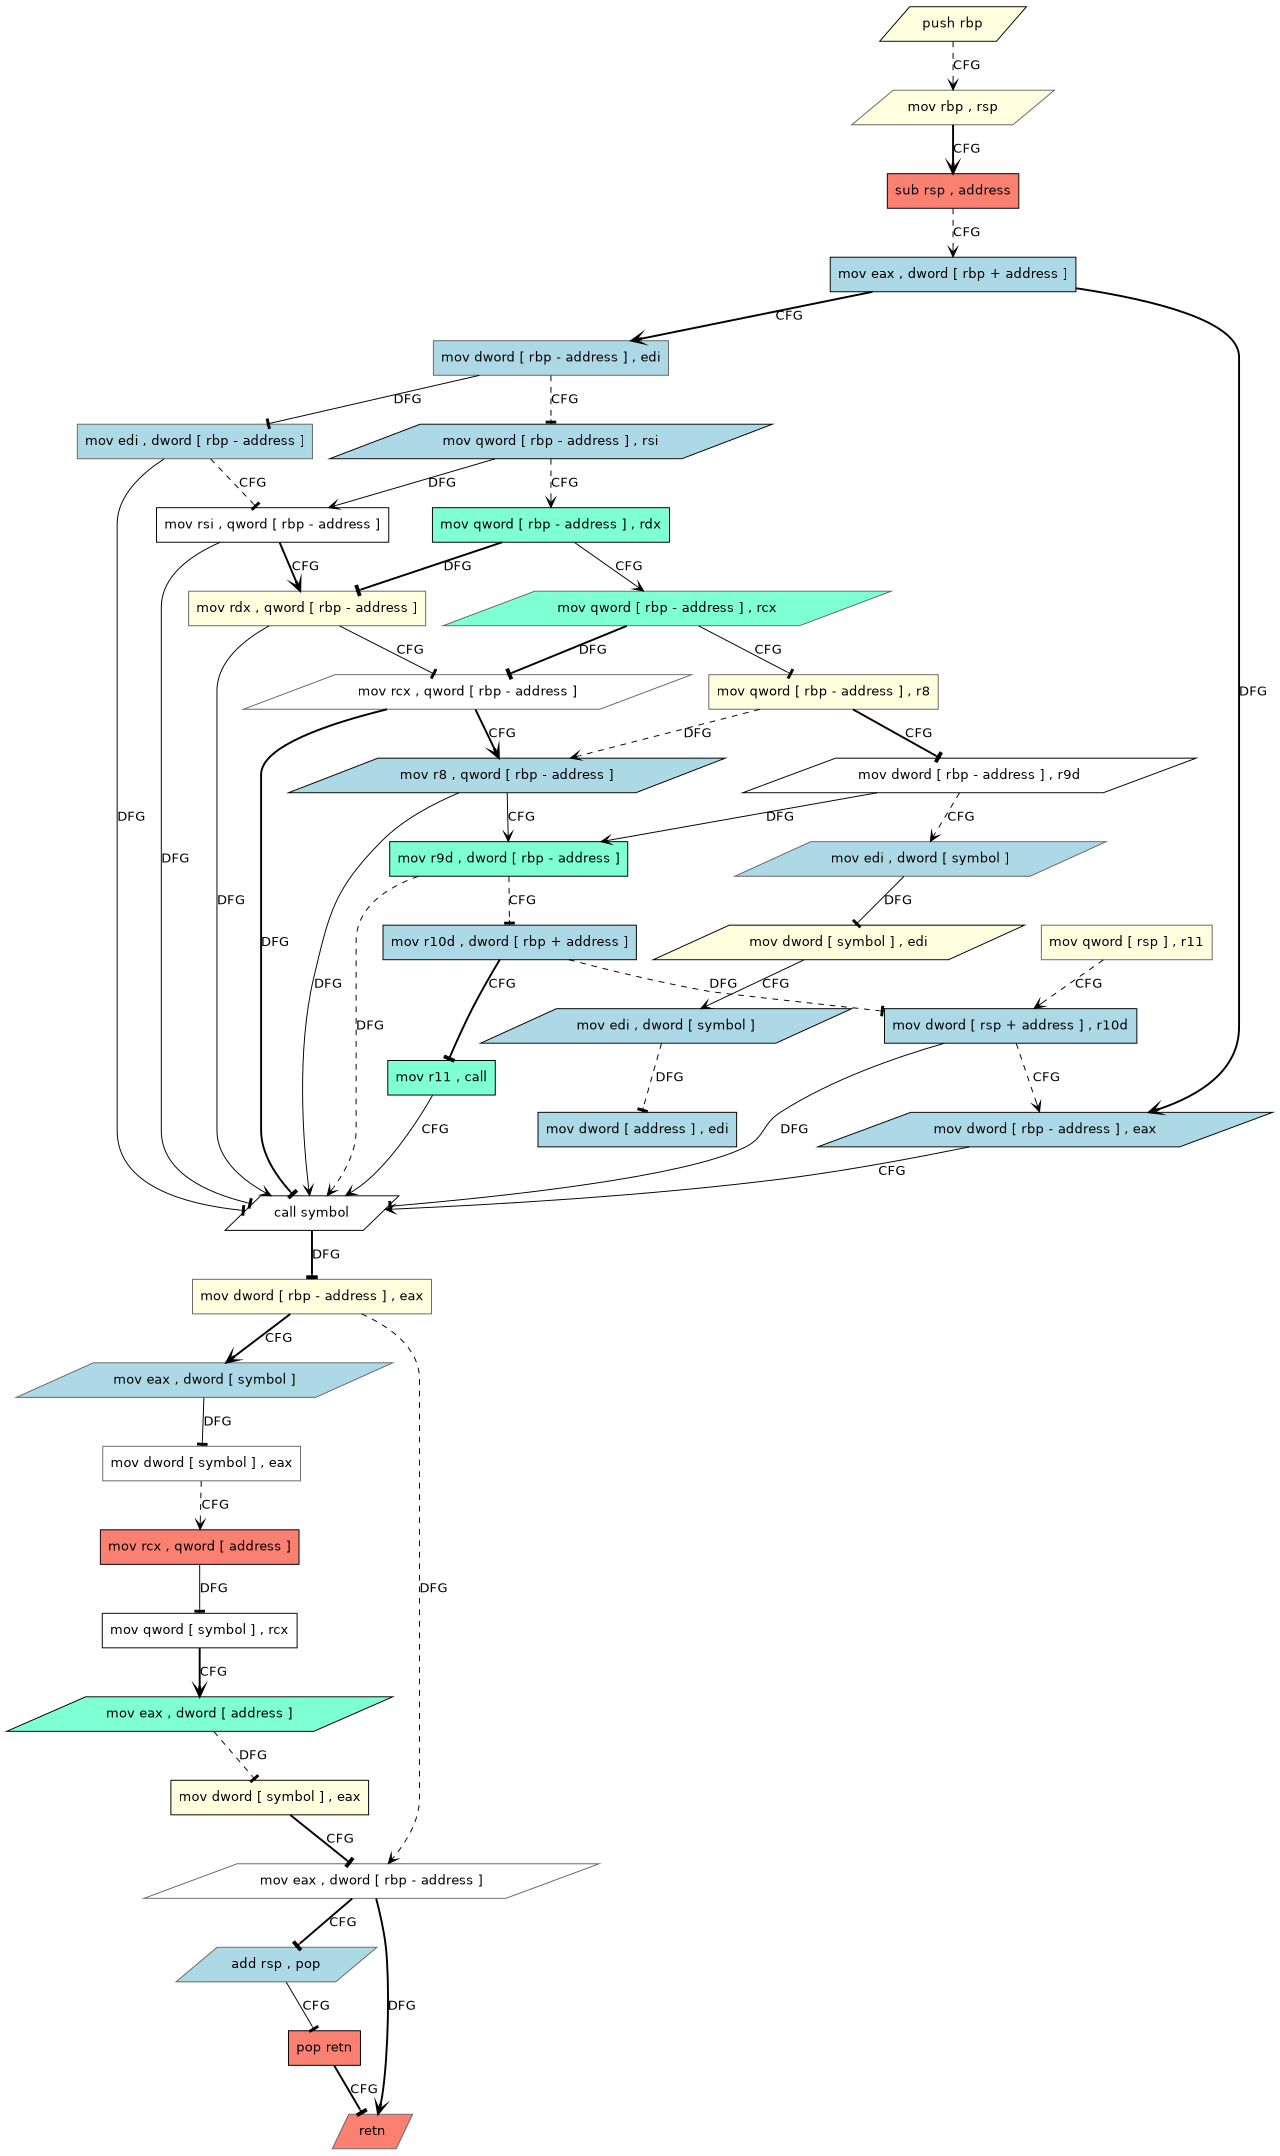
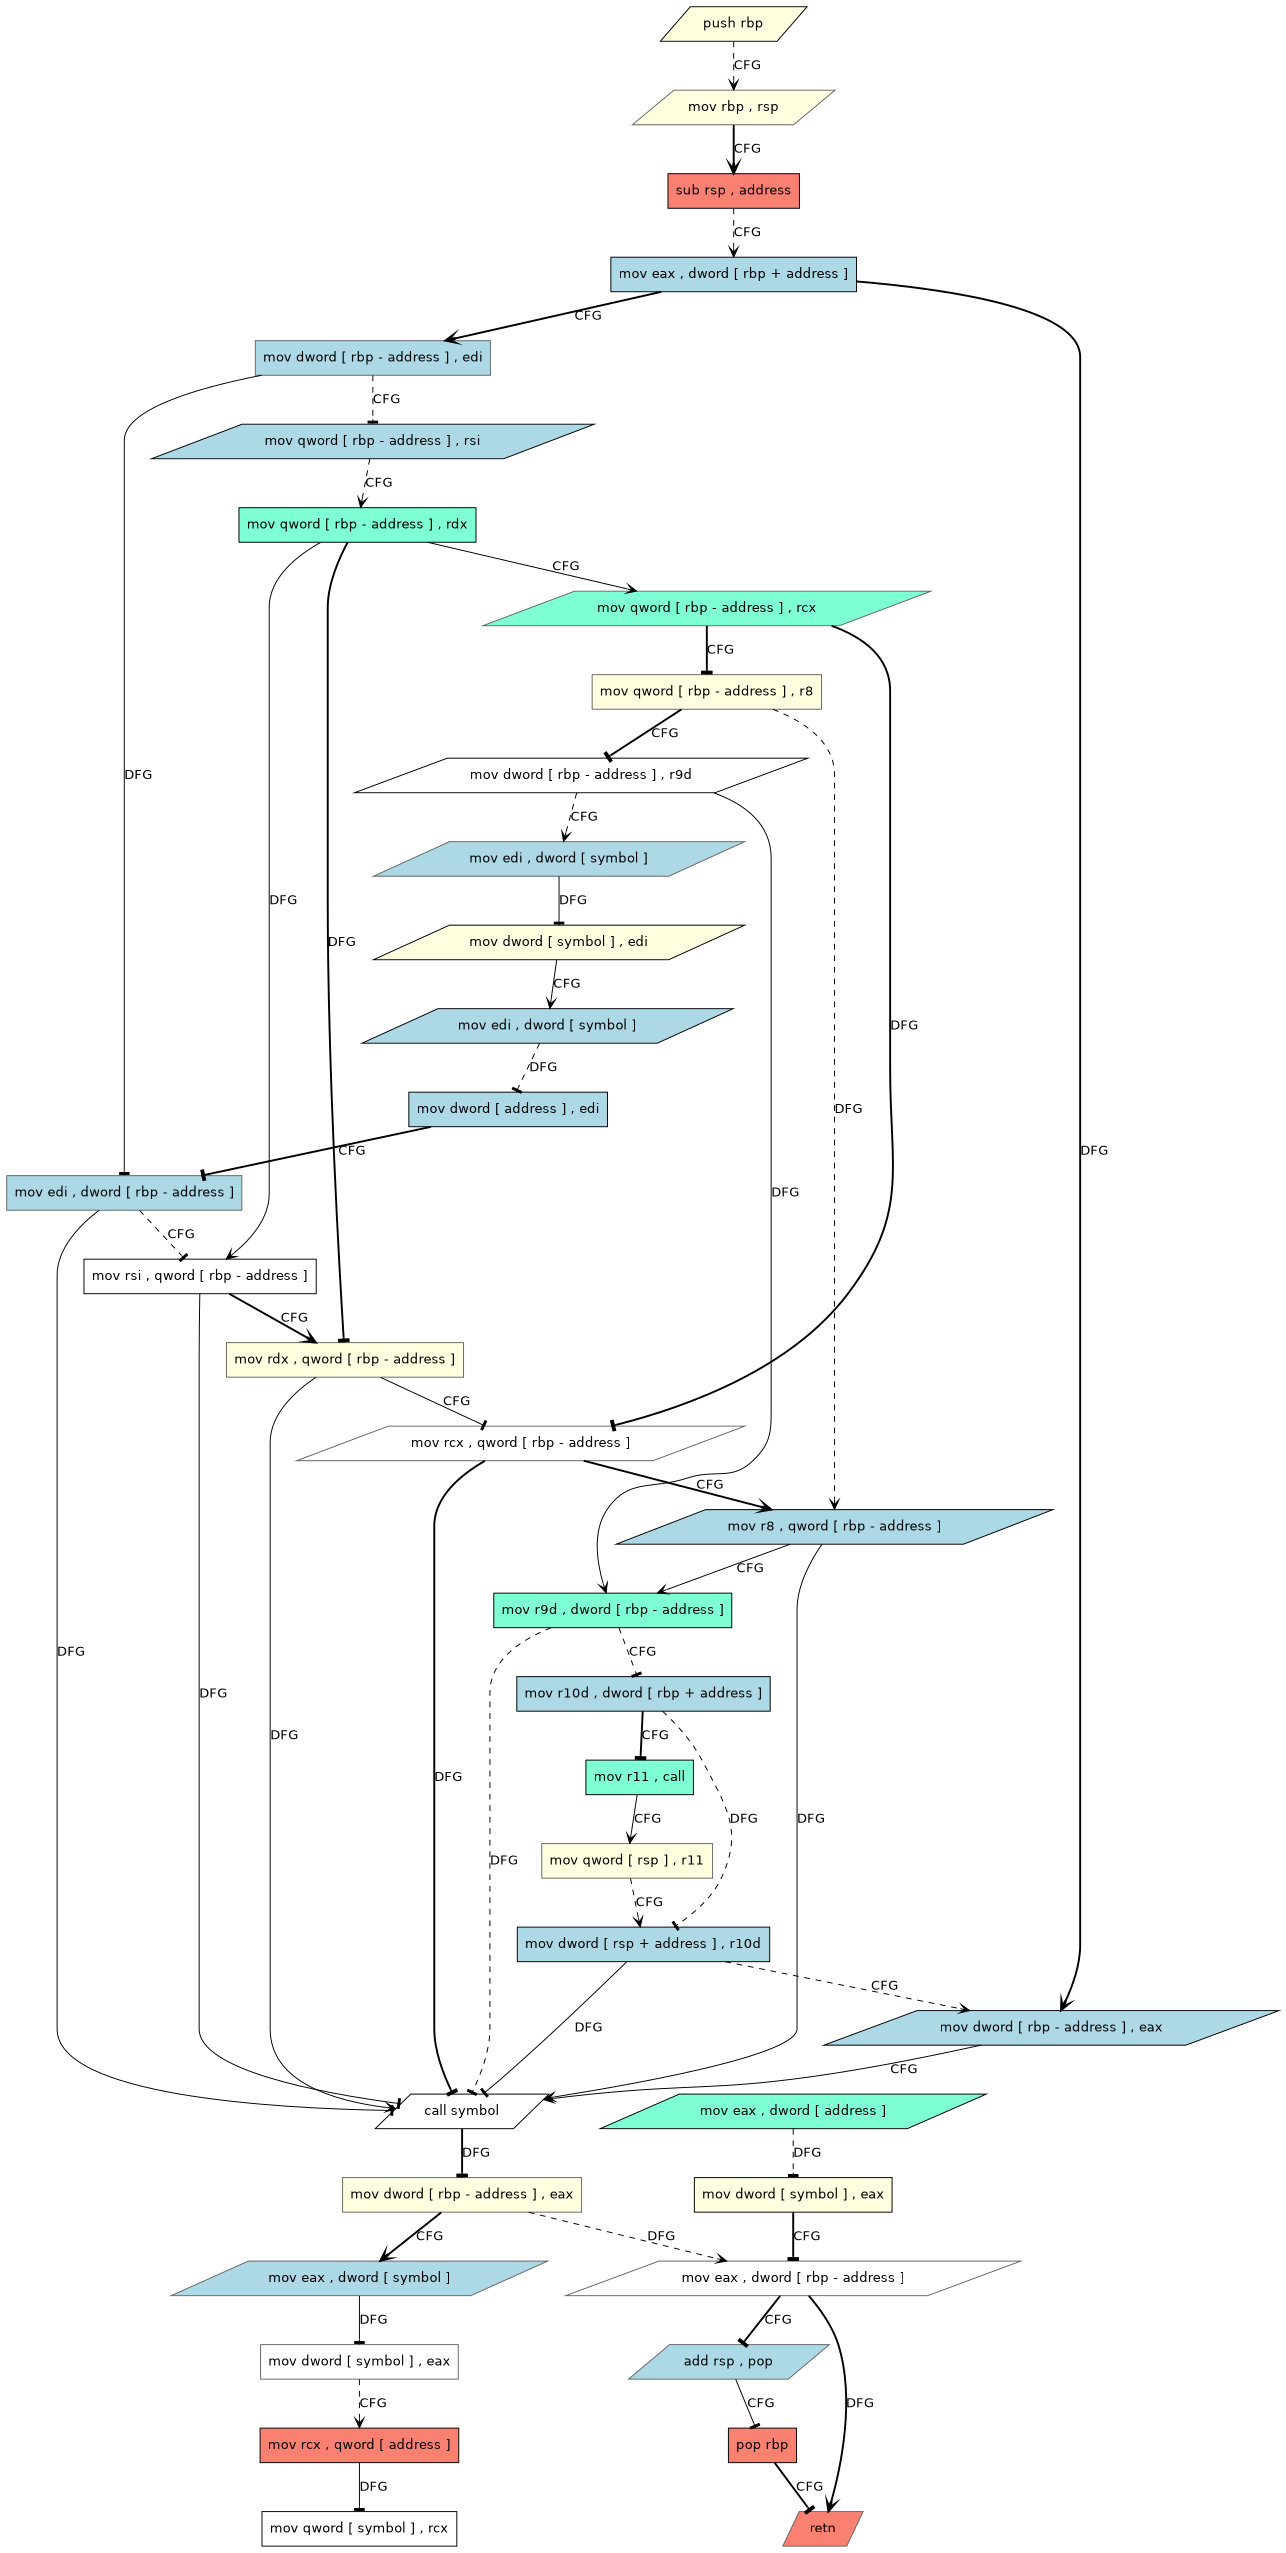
  digraph {
    fontname="DejaVu Sans"
    node [color=black fillcolor=lightblue fontname="DejaVu Sans" shape=box style=filled]
    edge [arrowhead=tee fontname="DejaVu Sans" style=bold]
    n1 [fillcolor=lightyellow label="push rbp" shape=parallelogram]
    n2 [color=gray40 fillcolor=lightyellow label="mov rbp , rsp" shape=parallelogram]
    n3 [fillcolor=salmon label="sub rsp , address"]
    n4 [label="mov eax , dword [ rbp + address ]"]
    n5 [color=gray40 label="mov dword [ rbp - address ] , edi"]
    n6 [label="mov dword [ rbp - address ] , eax" shape=parallelogram]
    n7 [label="mov qword [ rbp - address ] , rsi" shape=parallelogram]
    n8 [color=gray40 label="mov edi , dword [ rbp - address ]"]
    n9 [fillcolor=white label="call symbol" shape=parallelogram]
    n10 [fillcolor=aquamarine label="mov qword [ rbp - address ] , rdx"]
    n11 [fillcolor=white label="mov rsi , qword [ rbp - address ]"]
    n12 [color=gray40 fillcolor=aquamarine label="mov qword [ rbp - address ] , rcx" shape=parallelogram]
    n13 [color=gray40 fillcolor=lightyellow label="mov rdx , qword [ rbp - address ]"]
    n14 [color=gray40 fillcolor=lightyellow label="mov qword [ rbp - address ] , r8"]
    n15 [color=gray40 fillcolor=white label="mov rcx , qword [ rbp - address ]" shape=parallelogram]
    n16 [fillcolor=white label="mov dword [ rbp - address ] , r9d" shape=parallelogram]
    n17 [label="mov r8 , qword [ rbp - address ]" shape=parallelogram]
    n18 [color=gray40 label="mov edi , dword [ symbol ]" shape=parallelogram]
    n19 [fillcolor=aquamarine label="mov r9d , dword [ rbp - address ]"]
    n20 [fillcolor=lightyellow label="mov dword [ symbol ] , edi" shape=parallelogram]
    n21 [label="mov r10d , dword [ rbp + address ]"]
    n22 [label="mov edi , dword [ symbol ]" shape=parallelogram]
    n23 [label="mov dword [ address ] , edi"]
    n24 [color=gray40 fillcolor=lightyellow label="mov dword [ rbp - address ] , eax"]
    n25 [fillcolor=aquamarine label="mov r11 , call"]
    n26 [label="mov dword [ rsp + address ] , r10d"]
    n27 [color=gray40 fillcolor=lightyellow label="mov qword [ rsp ] , r11"]
    n28 [color=gray40 label="mov eax , dword [ symbol ]" shape=parallelogram]
    n29 [color=gray40 fillcolor=white label="mov eax , dword [ rbp - address ]" shape=parallelogram]
    n30 [color=gray40 fillcolor=white label="mov dword [ symbol ] , eax"]
    n31 [color=gray40 label="add rsp , pop" shape=parallelogram]
    n32 [color=gray40 fillcolor=salmon label=retn shape=parallelogram]
    n33 [fillcolor=salmon label="mov rcx , qword [ address ]"]
    n34 [fillcolor=white label="mov qword [ symbol ] , rcx"]
    n35 [fillcolor=aquamarine label="mov eax , dword [ address ]" shape=parallelogram]
    n36 [fillcolor=lightyellow label="mov dword [ symbol ] , eax"]
-   n37 [fillcolor=salmon label="pop retn"]
+   n37 [fillcolor=salmon label="pop rbp"]
    n1 -> n2 [arrowhead=vee label=CFG style=dashed]
    n2 -> n3 [arrowhead=vee label=CFG]
    n3 -> n4 [arrowhead=vee label=CFG style=dashed]
    n4 -> n5 [arrowhead=vee label=CFG]
    n4 -> n6 [arrowhead=vee label=DFG]
    n5 -> n7 [label=CFG style=dashed]
    n5 -> n8 [label=DFG style=solid]
    n6 -> n9 [arrowhead=vee label=CFG style=solid]
    n7 -> n10 [arrowhead=vee label=CFG style=dashed]
-   n7 -> n11 [arrowhead=vee label=DFG style=solid]
+   n10 -> n11 [arrowhead=vee label=DFG style=solid]
    n8 -> n9 [label=DFG style=solid]
    n8 -> n11 [label=CFG style=dashed]
    n9 -> n24 [label=DFG]
    n10 -> n12 [arrowhead=vee label=CFG style=solid]
    n10 -> n13 [label=DFG]
    n11 -> n9 [label=DFG style=solid]
    n11 -> n13 [arrowhead=vee label=CFG]
-   n12 -> n14 [label=CFG style=solid]
+   n12 -> n14 [label=CFG]
    n12 -> n15 [label=DFG]
    n13 -> n9 [arrowhead=vee label=DFG style=solid]
    n13 -> n15 [label=CFG style=solid]
    n14 -> n16 [label=CFG]
    n14 -> n17 [arrowhead=vee label=DFG style=dashed]
    n15 -> n9 [label=DFG]
    n15 -> n17 [arrowhead=vee label=CFG]
    n16 -> n18 [arrowhead=vee label=CFG style=dashed]
    n16 -> n19 [arrowhead=vee label=DFG style=solid]
    n17 -> n9 [arrowhead=vee label=DFG style=solid]
    n17 -> n19 [arrowhead=vee label=CFG style=solid]
    n18 -> n20 [label=DFG style=solid]
-   n19 -> n9 [arrowhead=vee label=DFG style=dashed]
+   n19 -> n9 [label=DFG style=dashed]
    n19 -> n21 [label=CFG style=dashed]
    n20 -> n22 [arrowhead=vee label=CFG style=solid]
    n21 -> n25 [label=CFG]
    n21 -> n26 [label=DFG style=dashed]
    n22 -> n23 [label=DFG style=dashed]
+   n23 -> n8 [label=CFG]
    n24 -> n28 [arrowhead=vee label=CFG]
    n24 -> n29 [arrowhead=vee label=DFG style=dashed]
-   n25 -> n9 [arrowhead=vee label=CFG style=solid]
+   n25 -> n27 [arrowhead=vee label=CFG style=solid]
    n26 -> n6 [arrowhead=vee label=CFG style=dashed]
    n26 -> n9 [label=DFG style=solid]
    n27 -> n26 [arrowhead=vee label=CFG style=dashed]
    n28 -> n30 [label=DFG style=solid]
    n29 -> n31 [label=CFG]
    n29 -> n32 [arrowhead=vee label=DFG]
    n30 -> n33 [arrowhead=vee label=CFG style=dashed]
    n31 -> n37 [label=CFG style=solid]
    n33 -> n34 [label=DFG style=solid]
-   n34 -> n35 [arrowhead=vee label=CFG]
    n35 -> n36 [label=DFG style=dashed]
    n36 -> n29 [label=CFG]
    n37 -> n32 [label=CFG]
  }
